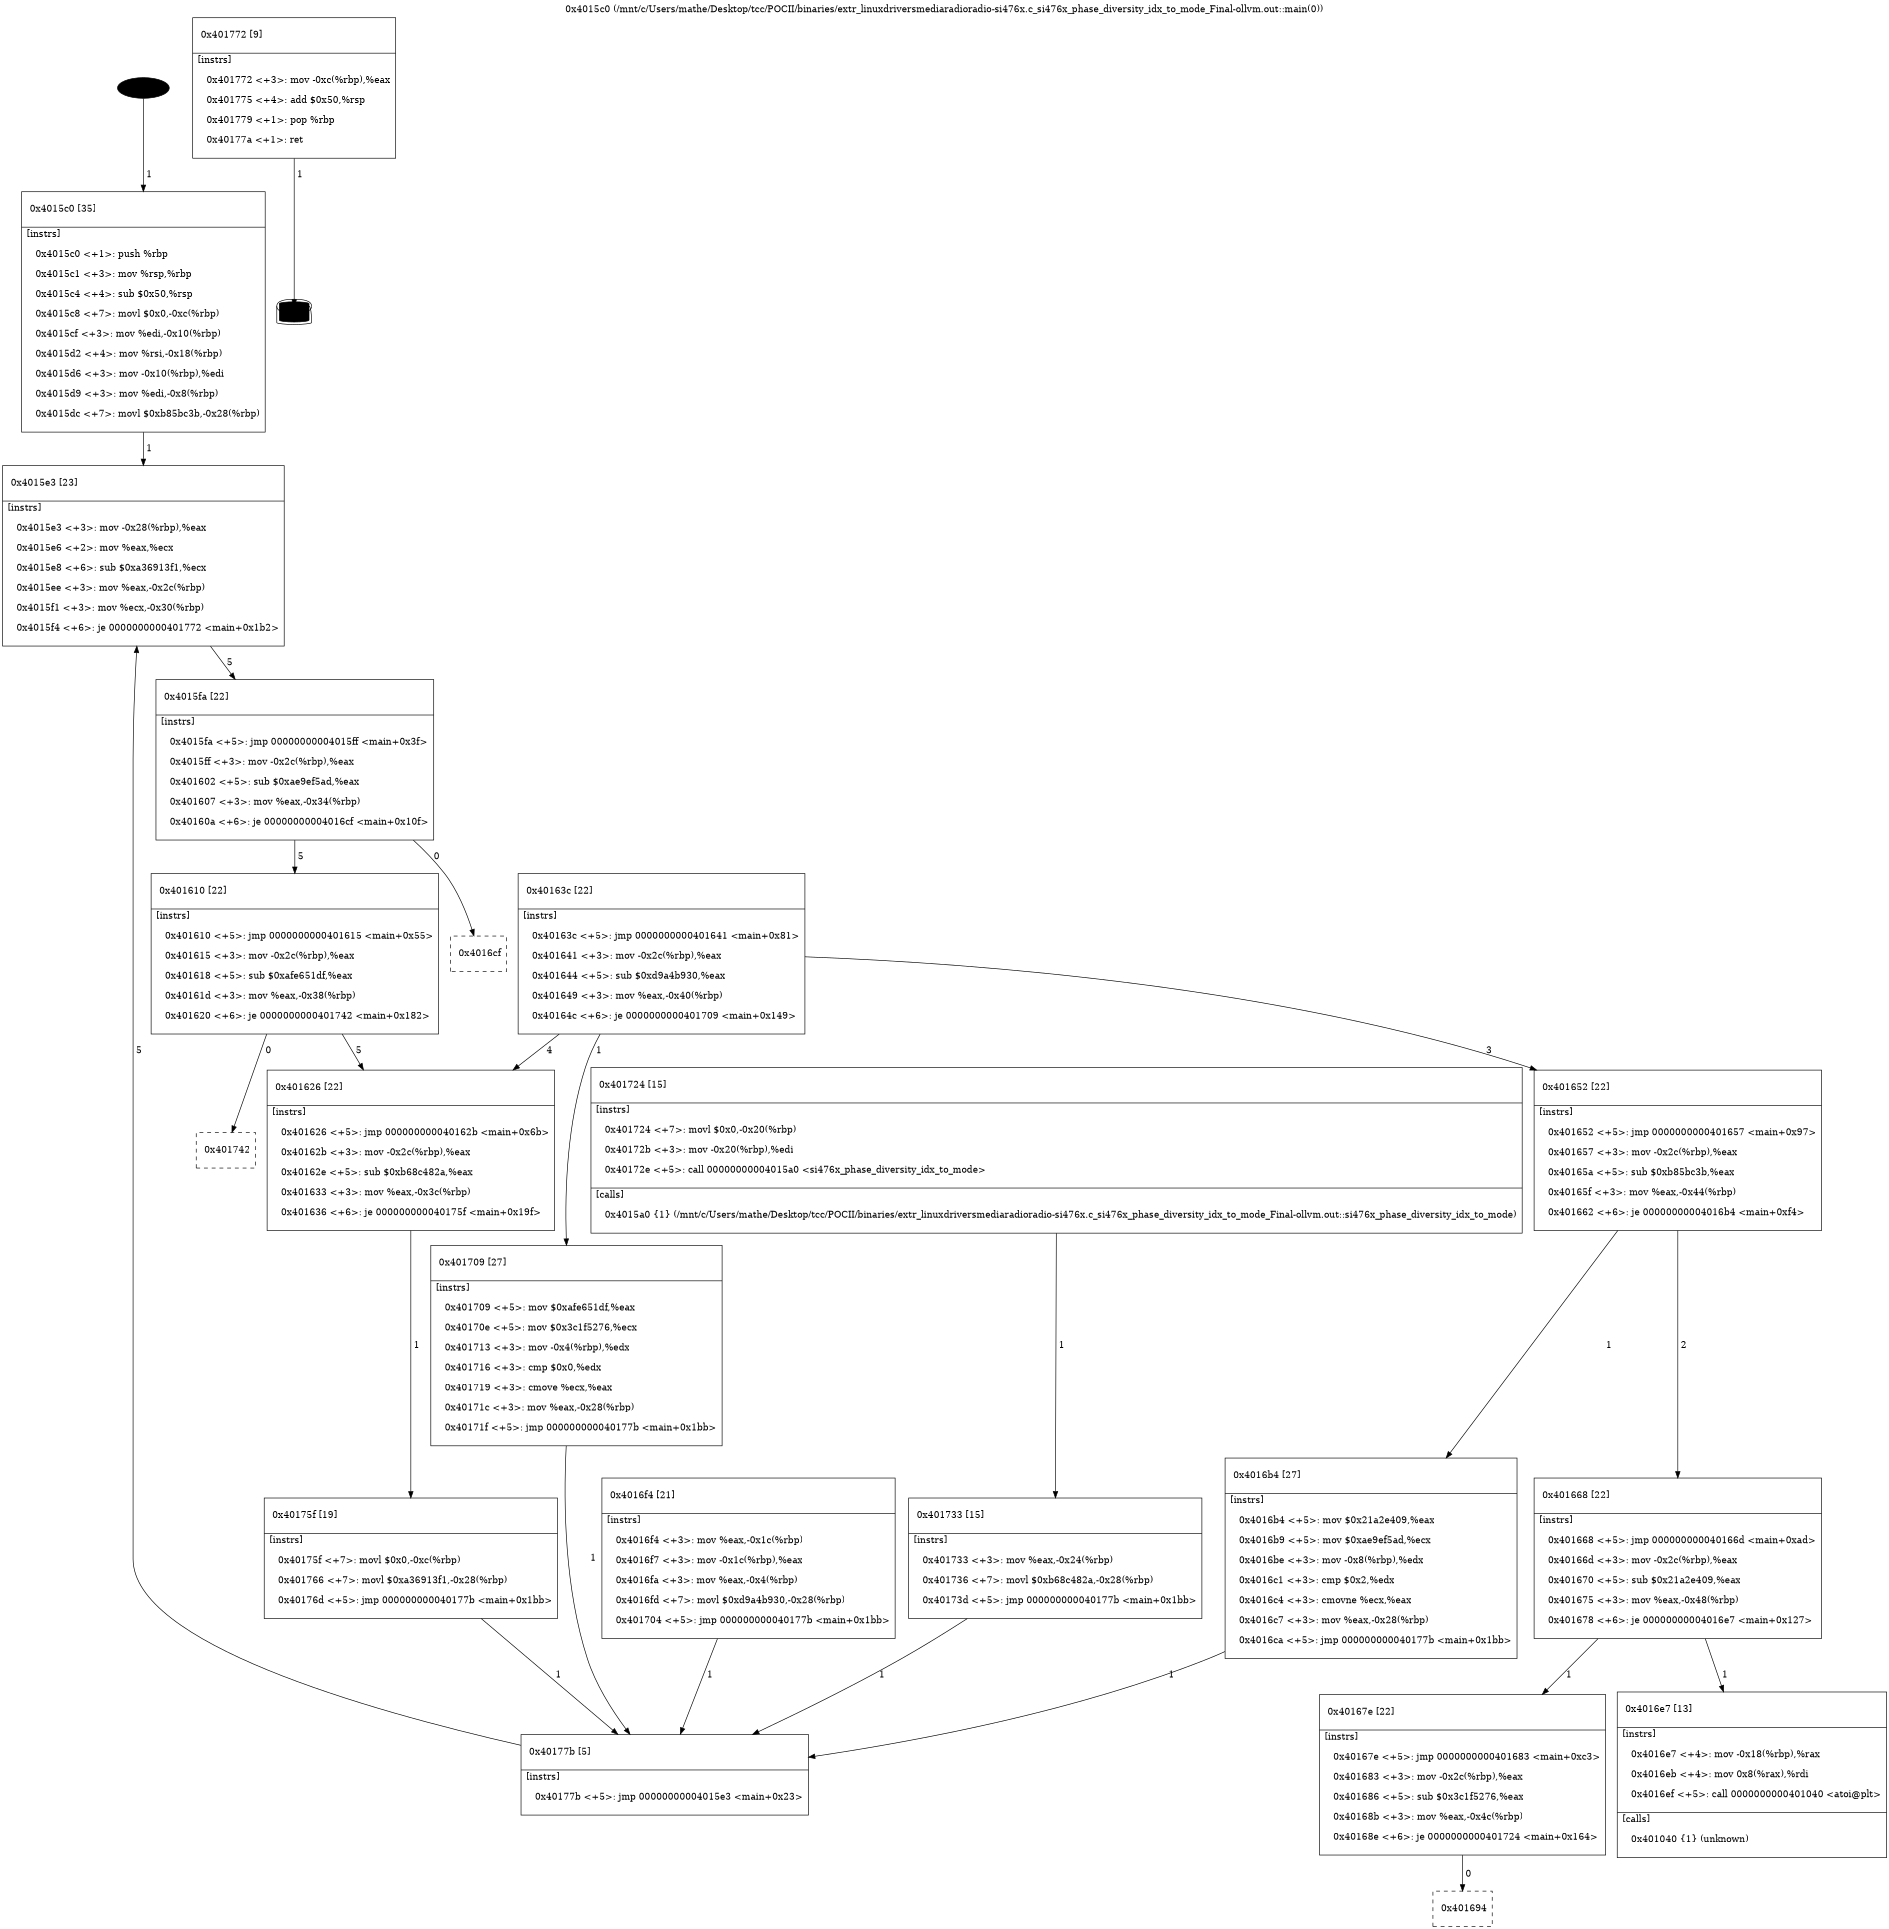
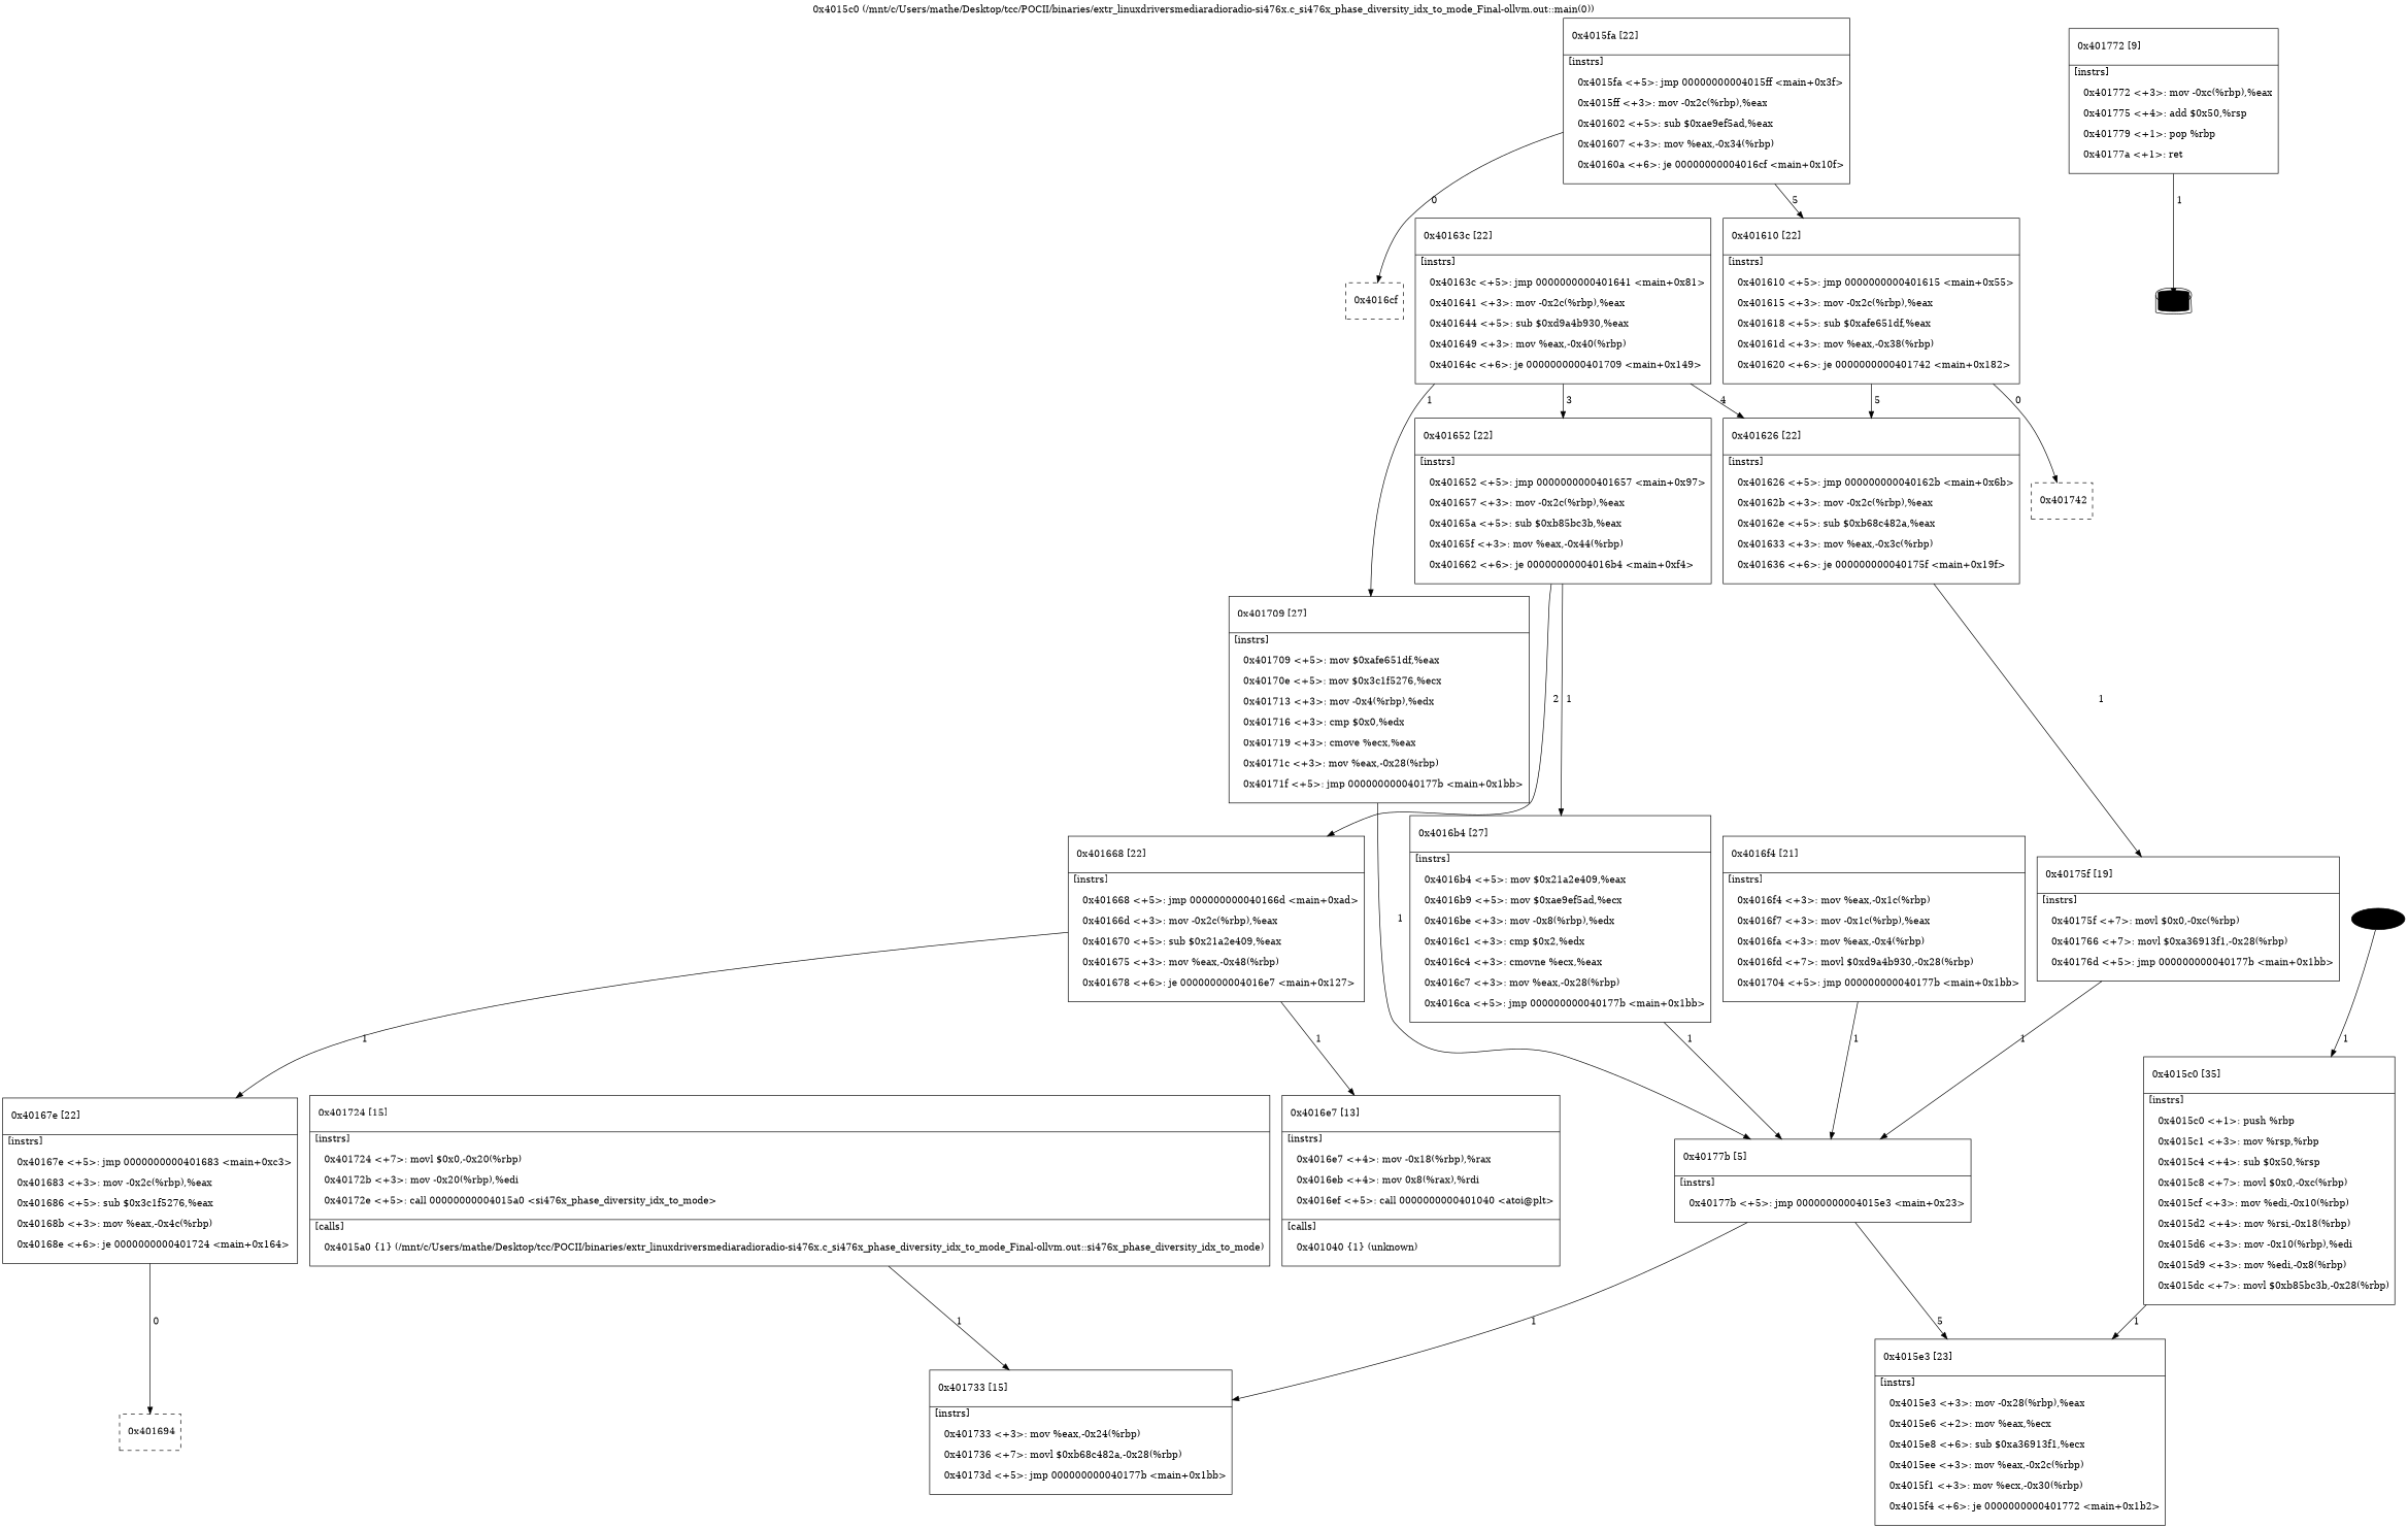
  digraph {
    label="0x4015c0 (/mnt/c/Users/mathe/Desktop/tcc/POCII/binaries/extr_linuxdriversmediaradioradio-si476x.c_si476x_phase_diversity_idx_to_mode_Final-ollvm.out::main(0))"
    labelloc=t
    node [shape=record]
    Entry [fillcolor=black height=0.3 shape=ellipse style=filled width=0.3]
    n2 [label="{\n     0x4015c0 [35]\l\n     | [instrs]\l\n     &nbsp;&nbsp;0x4015c0 \<+1\>: push %rbp\l\n     &nbsp;&nbsp;0x4015c1 \<+3\>: mov %rsp,%rbp\l\n     &nbsp;&nbsp;0x4015c4 \<+4\>: sub $0x50,%rsp\l\n     &nbsp;&nbsp;0x4015c8 \<+7\>: movl $0x0,-0xc(%rbp)\l\n     &nbsp;&nbsp;0x4015cf \<+3\>: mov %edi,-0x10(%rbp)\l\n     &nbsp;&nbsp;0x4015d2 \<+4\>: mov %rsi,-0x18(%rbp)\l\n     &nbsp;&nbsp;0x4015d6 \<+3\>: mov -0x10(%rbp),%edi\l\n     &nbsp;&nbsp;0x4015d9 \<+3\>: mov %edi,-0x8(%rbp)\l\n     &nbsp;&nbsp;0x4015dc \<+7\>: movl $0xb85bc3b,-0x28(%rbp)\l\n  }"]
    n3 [label="{\n     0x4015e3 [23]\l\n     | [instrs]\l\n     &nbsp;&nbsp;0x4015e3 \<+3\>: mov -0x28(%rbp),%eax\l\n     &nbsp;&nbsp;0x4015e6 \<+2\>: mov %eax,%ecx\l\n     &nbsp;&nbsp;0x4015e8 \<+6\>: sub $0xa36913f1,%ecx\l\n     &nbsp;&nbsp;0x4015ee \<+3\>: mov %eax,-0x2c(%rbp)\l\n     &nbsp;&nbsp;0x4015f1 \<+3\>: mov %ecx,-0x30(%rbp)\l\n     &nbsp;&nbsp;0x4015f4 \<+6\>: je 0000000000401772 \<main+0x1b2\>\l\n  }"]
    n4 [label="{\n     0x4015fa [22]\l\n     | [instrs]\l\n     &nbsp;&nbsp;0x4015fa \<+5\>: jmp 00000000004015ff \<main+0x3f\>\l\n     &nbsp;&nbsp;0x4015ff \<+3\>: mov -0x2c(%rbp),%eax\l\n     &nbsp;&nbsp;0x401602 \<+5\>: sub $0xae9ef5ad,%eax\l\n     &nbsp;&nbsp;0x401607 \<+3\>: mov %eax,-0x34(%rbp)\l\n     &nbsp;&nbsp;0x40160a \<+6\>: je 00000000004016cf \<main+0x10f\>\l\n  }"]
    n5 [label="{\n     0x401772 [9]\l\n     | [instrs]\l\n     &nbsp;&nbsp;0x401772 \<+3\>: mov -0xc(%rbp),%eax\l\n     &nbsp;&nbsp;0x401775 \<+4\>: add $0x50,%rsp\l\n     &nbsp;&nbsp;0x401779 \<+1\>: pop %rbp\l\n     &nbsp;&nbsp;0x40177a \<+1\>: ret\l\n  }"]
    Exit [fillcolor=black height=0.3 peripheries=2 shape=cylinder style=filled width=0.3]
    n7 [label="{\n     0x4016cf\l\n  }" style=dashed]
    n8 [label="{\n     0x401610 [22]\l\n     | [instrs]\l\n     &nbsp;&nbsp;0x401610 \<+5\>: jmp 0000000000401615 \<main+0x55\>\l\n     &nbsp;&nbsp;0x401615 \<+3\>: mov -0x2c(%rbp),%eax\l\n     &nbsp;&nbsp;0x401618 \<+5\>: sub $0xafe651df,%eax\l\n     &nbsp;&nbsp;0x40161d \<+3\>: mov %eax,-0x38(%rbp)\l\n     &nbsp;&nbsp;0x401620 \<+6\>: je 0000000000401742 \<main+0x182\>\l\n  }"]
    n9 [label="{\n     0x401742\l\n  }" style=dashed]
    n10 [label="{\n     0x401626 [22]\l\n     | [instrs]\l\n     &nbsp;&nbsp;0x401626 \<+5\>: jmp 000000000040162b \<main+0x6b\>\l\n     &nbsp;&nbsp;0x40162b \<+3\>: mov -0x2c(%rbp),%eax\l\n     &nbsp;&nbsp;0x40162e \<+5\>: sub $0xb68c482a,%eax\l\n     &nbsp;&nbsp;0x401633 \<+3\>: mov %eax,-0x3c(%rbp)\l\n     &nbsp;&nbsp;0x401636 \<+6\>: je 000000000040175f \<main+0x19f\>\l\n  }"]
    n11 [label="{\n     0x40175f [19]\l\n     | [instrs]\l\n     &nbsp;&nbsp;0x40175f \<+7\>: movl $0x0,-0xc(%rbp)\l\n     &nbsp;&nbsp;0x401766 \<+7\>: movl $0xa36913f1,-0x28(%rbp)\l\n     &nbsp;&nbsp;0x40176d \<+5\>: jmp 000000000040177b \<main+0x1bb\>\l\n  }"]
    n12 [label="{\n     0x401733 [15]\l\n     | [instrs]\l\n     &nbsp;&nbsp;0x401733 \<+3\>: mov %eax,-0x24(%rbp)\l\n     &nbsp;&nbsp;0x401736 \<+7\>: movl $0xb68c482a,-0x28(%rbp)\l\n     &nbsp;&nbsp;0x40173d \<+5\>: jmp 000000000040177b \<main+0x1bb\>\l\n  }"]
    n13 [label="{\n     0x40177b [5]\l\n     | [instrs]\l\n     &nbsp;&nbsp;0x40177b \<+5\>: jmp 00000000004015e3 \<main+0x23\>\l\n  }"]
    n14 [label="{\n     0x40163c [22]\l\n     | [instrs]\l\n     &nbsp;&nbsp;0x40163c \<+5\>: jmp 0000000000401641 \<main+0x81\>\l\n     &nbsp;&nbsp;0x401641 \<+3\>: mov -0x2c(%rbp),%eax\l\n     &nbsp;&nbsp;0x401644 \<+5\>: sub $0xd9a4b930,%eax\l\n     &nbsp;&nbsp;0x401649 \<+3\>: mov %eax,-0x40(%rbp)\l\n     &nbsp;&nbsp;0x40164c \<+6\>: je 0000000000401709 \<main+0x149\>\l\n  }"]
    n15 [label="{\n     0x401709 [27]\l\n     | [instrs]\l\n     &nbsp;&nbsp;0x401709 \<+5\>: mov $0xafe651df,%eax\l\n     &nbsp;&nbsp;0x40170e \<+5\>: mov $0x3c1f5276,%ecx\l\n     &nbsp;&nbsp;0x401713 \<+3\>: mov -0x4(%rbp),%edx\l\n     &nbsp;&nbsp;0x401716 \<+3\>: cmp $0x0,%edx\l\n     &nbsp;&nbsp;0x401719 \<+3\>: cmove %ecx,%eax\l\n     &nbsp;&nbsp;0x40171c \<+3\>: mov %eax,-0x28(%rbp)\l\n     &nbsp;&nbsp;0x40171f \<+5\>: jmp 000000000040177b \<main+0x1bb\>\l\n  }"]
    n16 [label="{\n     0x401652 [22]\l\n     | [instrs]\l\n     &nbsp;&nbsp;0x401652 \<+5\>: jmp 0000000000401657 \<main+0x97\>\l\n     &nbsp;&nbsp;0x401657 \<+3\>: mov -0x2c(%rbp),%eax\l\n     &nbsp;&nbsp;0x40165a \<+5\>: sub $0xb85bc3b,%eax\l\n     &nbsp;&nbsp;0x40165f \<+3\>: mov %eax,-0x44(%rbp)\l\n     &nbsp;&nbsp;0x401662 \<+6\>: je 00000000004016b4 \<main+0xf4\>\l\n  }"]
    n17 [label="{\n     0x401694\l\n  }" style=dashed]
    n18 [label="{\n     0x4016b4 [27]\l\n     | [instrs]\l\n     &nbsp;&nbsp;0x4016b4 \<+5\>: mov $0x21a2e409,%eax\l\n     &nbsp;&nbsp;0x4016b9 \<+5\>: mov $0xae9ef5ad,%ecx\l\n     &nbsp;&nbsp;0x4016be \<+3\>: mov -0x8(%rbp),%edx\l\n     &nbsp;&nbsp;0x4016c1 \<+3\>: cmp $0x2,%edx\l\n     &nbsp;&nbsp;0x4016c4 \<+3\>: cmovne %ecx,%eax\l\n     &nbsp;&nbsp;0x4016c7 \<+3\>: mov %eax,-0x28(%rbp)\l\n     &nbsp;&nbsp;0x4016ca \<+5\>: jmp 000000000040177b \<main+0x1bb\>\l\n  }"]
    n19 [label="{\n     0x401668 [22]\l\n     | [instrs]\l\n     &nbsp;&nbsp;0x401668 \<+5\>: jmp 000000000040166d \<main+0xad\>\l\n     &nbsp;&nbsp;0x40166d \<+3\>: mov -0x2c(%rbp),%eax\l\n     &nbsp;&nbsp;0x401670 \<+5\>: sub $0x21a2e409,%eax\l\n     &nbsp;&nbsp;0x401675 \<+3\>: mov %eax,-0x48(%rbp)\l\n     &nbsp;&nbsp;0x401678 \<+6\>: je 00000000004016e7 \<main+0x127\>\l\n  }"]
    n20 [label="{\n     0x401724 [15]\l\n     | [instrs]\l\n     &nbsp;&nbsp;0x401724 \<+7\>: movl $0x0,-0x20(%rbp)\l\n     &nbsp;&nbsp;0x40172b \<+3\>: mov -0x20(%rbp),%edi\l\n     &nbsp;&nbsp;0x40172e \<+5\>: call 00000000004015a0 \<si476x_phase_diversity_idx_to_mode\>\l\n     | [calls]\l\n     &nbsp;&nbsp;0x4015a0 \{1\} (/mnt/c/Users/mathe/Desktop/tcc/POCII/binaries/extr_linuxdriversmediaradioradio-si476x.c_si476x_phase_diversity_idx_to_mode_Final-ollvm.out::si476x_phase_diversity_idx_to_mode)\l\n  }"]
    n21 [label="{\n     0x40167e [22]\l\n     | [instrs]\l\n     &nbsp;&nbsp;0x40167e \<+5\>: jmp 0000000000401683 \<main+0xc3\>\l\n     &nbsp;&nbsp;0x401683 \<+3\>: mov -0x2c(%rbp),%eax\l\n     &nbsp;&nbsp;0x401686 \<+5\>: sub $0x3c1f5276,%eax\l\n     &nbsp;&nbsp;0x40168b \<+3\>: mov %eax,-0x4c(%rbp)\l\n     &nbsp;&nbsp;0x40168e \<+6\>: je 0000000000401724 \<main+0x164\>\l\n  }"]
    n22 [label="{\n     0x4016e7 [13]\l\n     | [instrs]\l\n     &nbsp;&nbsp;0x4016e7 \<+4\>: mov -0x18(%rbp),%rax\l\n     &nbsp;&nbsp;0x4016eb \<+4\>: mov 0x8(%rax),%rdi\l\n     &nbsp;&nbsp;0x4016ef \<+5\>: call 0000000000401040 \<atoi@plt\>\l\n     | [calls]\l\n     &nbsp;&nbsp;0x401040 \{1\} (unknown)\l\n  }"]
    n23 [label="{\n     0x4016f4 [21]\l\n     | [instrs]\l\n     &nbsp;&nbsp;0x4016f4 \<+3\>: mov %eax,-0x1c(%rbp)\l\n     &nbsp;&nbsp;0x4016f7 \<+3\>: mov -0x1c(%rbp),%eax\l\n     &nbsp;&nbsp;0x4016fa \<+3\>: mov %eax,-0x4(%rbp)\l\n     &nbsp;&nbsp;0x4016fd \<+7\>: movl $0xd9a4b930,-0x28(%rbp)\l\n     &nbsp;&nbsp;0x401704 \<+5\>: jmp 000000000040177b \<main+0x1bb\>\l\n  }"]
    Entry -> n2 [label=" 1"]
    n2 -> n3 [label=" 1"]
-   n3 -> n4 [label=" 5"]
    n4 -> n7 [label=" 0"]
    n4 -> n8 [label=" 5"]
    n5 -> Exit [label=" 1"]
    n8 -> n9 [label=" 0"]
    n8 -> n10 [label=" 5"]
    n10 -> n11 [label=" 1"]
    n11 -> n13 [label=" 1"]
-   n12 -> n13 [label=" 1"]
+   n13 -> n12 [label=" 1"]
    n13 -> n3 [label=" 5"]
    n14 -> n10 [label=" 4"]
    n14 -> n15 [label=" 1"]
    n14 -> n16 [label=" 3"]
    n15 -> n13 [label=" 1"]
    n16 -> n18 [label=" 1"]
    n16 -> n19 [label=" 2"]
    n18 -> n13 [label=" 1"]
    n19 -> n21 [label=" 1"]
    n19 -> n22 [label=" 1"]
    n20 -> n12 [label=" 1"]
    n21 -> n17 [label=" 0"]
    n23 -> n13 [label=" 1"]
  }
